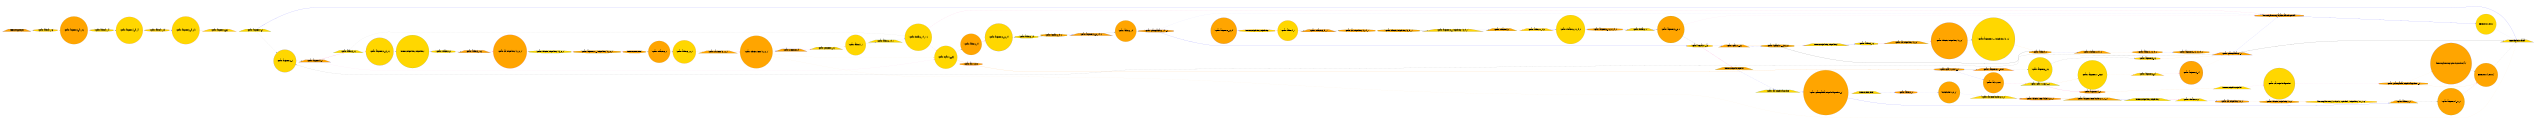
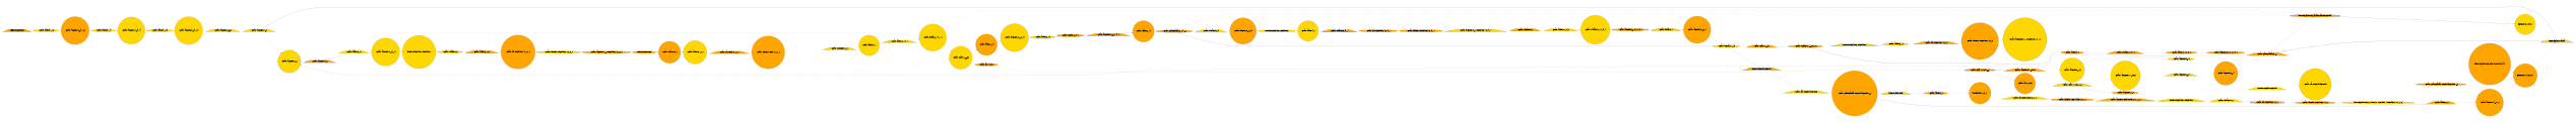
  digraph {
    rankdir=LR
    node [color=gray40 fillcolor=orange shape=trapezium style=filled]
    edge [color=blue style=dashed]
    n1 [label="(<operator>.assignment,v3 = a1 + 108)" shape=circle]
    n2 [fillcolor=gold label="(<operator>.addition,a1 + 44)" shape=octagon]
    n3 [color=purple fillcolor=gold label="(<operator>.assignment,v4 = a1 + 44)" shape=circle]
    n4 [color=purple fillcolor=gold label="(<operator>.addition,a1 + 108)" shape=octagon]
    n5 [color=purple fillcolor=gold label="(<operator>.addition,a1 + 240)" shape=octagon]
    n6 [color=purple fillcolor=gold label="(<operator>.assignment,v5 = a1 + 240)" shape=circle]
    n7 [color=purple fillcolor=gold label="(<operator>.assignment,v6 = 388)"]
    n8 [color=darkgreen fillcolor=gold label="(<operator>.assignment,v7 = 0)"]
    n9 [color=blue fillcolor=gold label="(<operator>.assignment,v8 = 2)" shape=circle]
    n10 [color=blue fillcolor=gold label="(METHOD_RETURN,int __fastcall)"]
    n11 [color=blue label="(<operator>.assignment,v9 = 0)"]
    n12 [color=darkgreen fillcolor=gold label="(<operator>.addition,v5 + v8)"]
    n13 [fillcolor=gold label="(<operator>.equals,v11 == 255)" shape=circle]
    n14 [color=blue fillcolor=gold label="(<operator>.assignment,v10 = v5 + v8)" shape=circle]
    n15 [color=purple label="(<operator>.and,v7 & 0x101)" shape=octagon]
    n16 [label="(<operator>.addition,v6 + v9)" shape=circle]
    n17 [color=darkgreen fillcolor=gold label="(UNKNOWN,unsigned __int8 *,unsigned __int8 *)" shape=circle]
    n18 [fillcolor=gold label="(<operator>.subtraction,v8 - 2)" shape=octagon]
    n19 [color=darkgreen label="(<operator>.assignment,v11 = *(unsigned __int8 *)(v5 + v8 - 2))" shape=octagon]
    n20 [label="(UNKNOWN,_BYTE *,_BYTE *)" shape=octagon]
    n21 [label="(<operator>.subtraction,v8 - 2)" shape=circle]
    n22 [color=darkgreen fillcolor=gold label="(<operator>.indirection,*(unsigned __int8 *)(v5 + v8 - 2))" shape=octagon]
    n23 [color=purple label="(<operator>.cast,(unsigned __int8 *)(v5 + v8 - 2))" shape=circle]
    n24 [color=blue label="(<operator>.addition,v5 + v8 - 2)"]
    n25 [label="(<operator>.indirection,*(_BYTE *)(v5 + v8 - 2))" shape=circle]
-   n26 [color=blue label="(<operator>.preDecrement,--v9)"]
    n27 [color=blue fillcolor=gold label="(<operator>.preIncrement,++v8)"]
    n28 [label="(<operator>.cast,(_BYTE *)(v5 + v8 - 2))"]
    n29 [color=purple fillcolor=gold label="(<operator>.addition,v5 + v8 - 2)" shape=circle]
    n30 [fillcolor=gold label="(<operator>.addition,v9 + 1)" shape=circle]
    n31 [color=darkgreen fillcolor=gold label="(<operator>.addition,v6 + v9 + 1)"]
    n32 [fillcolor=gold label="(<operator>.lessThan,v6 + v9 + 1 < 2)" shape=circle]
    n33 [color=blue label="(bb_error_msg,bb_error_msg(\"bad packet, malformed option field\"))" shape=octagon]
    n34 [fillcolor=gold label="(RETURN,return 0;,return 0;)" shape=circle]
    n35 [color=blue label="(<operator>.equals,(v7 & 0x101) == 1)" shape=octagon]
    n36 [color=blue fillcolor=gold label="(<operator>.assignment,v12 = v6 + v9)" shape=circle]
    n37 [color=purple label="(<operators>.assignmentOr,v7 |= 0x101u)"]
    n38 [label="(<operator>.and,v7 & 0x202)" shape=circle]
    n39 [color=darkgreen fillcolor=gold label="(<operator>.assignment,v6 = 128)" shape=circle]
    n40 [color=darkgreen fillcolor=gold label="(<operator>.equals,(v7 & 0x202) == 2)"]
    n41 [color=purple fillcolor=gold label="(<operator>.assignment,v5 = v3)" shape=octagon]
    n42 [color=blue label="(<operator>.greaterEqualsThan,v6 >= 1)"]
    n43 [color=darkgreen fillcolor=gold label="(<operators>.assignmentOr,v7 |= 0x202u)" shape=circle]
    n44 [color=purple label="(<operator>.assignment,v14 = 0)" shape=octagon]
    n45 [color=purple fillcolor=gold label="(<operator>.assignment,v6 = 64)"]
    n46 [fillcolor=gold label="(UNKNOWN,unsigned int,unsigned int)"]
    n47 [color=blue label="(<operator>.assignment,v5 = v4)" shape=circle]
    n48 [color=blue fillcolor=gold label="(<operator>.cast,(unsigned int)dhcp_verbose)" shape=circle]
    n49 [label="(<operator>.greaterEqualsThan,(unsigned int)dhcp_verbose >= 3)" shape=octagon]
    n50 [color=blue label="(bb_error_msg,bb_error_msg(\"option 0x%02x not found\", a2))" shape=circle]
    n51 [label="(RETURN,return v14;,return v14;)" shape=circle]
    n52 [color=darkgreen fillcolor=gold label="(<operator>.addition,v6 + v9)" shape=octagon]
    n53 [color=darkgreen label="(<operator>.lessThan,v6 + v9 < 2)" shape=octagon]
    n54 [color=blue label="(<operator>.assignment,v13 = v6 + v9 < 2)"]
    n55 [label="(<operator>.addition,v6 + v9)" shape=circle]
    n56 [color=blue label="(<operator>.greaterEqualsThan,v6 + v9 >= 2)" shape=octagon]
+   n57 [fillcolor=gold label="(<operator>.subtraction,v5 - v9)"]
    n58 [color=purple fillcolor=gold label="(<operator>.notEquals,v11 != a2)" shape=octagon]
    n59 [color=blue label="(<operator>.assignment,v2 = v5 - v9)" shape=circle]
    n60 [label="(<operator>.equals,v11 == 52)"]
    n61 [color=darkgreen label="(UNKNOWN,unsigned int,unsigned int)"]
    n62 [color=purple fillcolor=gold label="(UNKNOWN,unsigned __int8 *,unsigned __int8 *)" shape=octagon]
    n63 [color=purple fillcolor=gold label="(<operator>.addition,v9 + 1)" shape=circle]
    n64 [color=blue fillcolor=gold label="(<operator>.assignment,v12 = *(unsigned __int8 *)(v5 - v9 + 1))"]
    n65 [color=darkgreen label="(<operator>.subtraction,v9 - 2)"]
    n66 [color=purple fillcolor=gold label="(<operator>.addition,v12 + v9 - 2)"]
    n67 [color=darkgreen label="(<operator>.indirection,*(unsigned __int8 *)(v5 - v9 + 1))" shape=octagon]
    n68 [label="(<operator>.cast,(unsigned __int8 *)(v5 - v9 + 1))" shape=octagon]
    n69 [color=blue label="(<operator>.subtraction,v5 - v9 + 1)"]
    n70 [label="(<operator>.assignment,v6 = v6 - v12 + v9 - 2)" shape=octagon]
    n71 [color=blue fillcolor=gold label="(<operator>.lessThan,v6 < 0)"]
    n72 [color=darkgreen label="(<operator>.assignment,v13 = v6 < 0)" shape=circle]
    n73 [fillcolor=gold label="(<operator>.subtraction,v6 - v12 + v9 - 2)" shape=circle]
    n74 [color=darkgreen label="(<operator>.logicalAnd,v11 == 52 && v12)" shape=octagon]
    n75 [color=darkgreen fillcolor=gold label="(<operator>.cast,(unsigned int)dhcp_verbose)"]
    n76 [color=blue fillcolor=gold label="(UNKNOWN,unsigned __int8 *,unsigned __int8 *)"]
    n77 [label="(<operator>.addition,v9 + 2)" shape=octagon]
    n78 [color=blue fillcolor=gold label="(<operator>.addition,v5 + v8)" shape=octagon]
    n79 [label="(<operator>.subtraction,v12 - v9 + 2)"]
    n80 [color=blue fillcolor=gold label="(<operators>.assignmentOr,v7 |= *(unsigned __int8 *)(v5 + v8))" shape=circle]
    n81 [color=blue label="(<operator>.indirection,*(unsigned __int8 *)(v5 + v8))" shape=circle]
    n82 [color=darkgreen label="(<operator>.cast,(unsigned __int8 *)(v5 + v8))"]
    n83 [label="(<operator>.assignment,v5 = v5 + v12 - v9 + 2)" shape=octagon]
    n84 [label="(<operator>.addition,v5 + v12 - v9 + 2)" shape=octagon]
    n85 [label="(<operator>.greaterEqualsThan,(unsigned int)dhcp_verbose >= 2)" shape=circle]
    n86 [fillcolor=gold label="(UNKNOWN,_BYTE *,_BYTE *)"]
    n87 [color=darkgreen label="(<operator>.addition,v2 + 2)"]
    n88 [color=purple label="(<operator>.addition,v2 + 2)" shape=octagon]
    n89 [color=darkgreen label="(<operator>.assignment,v14 = v2 + 2)" shape=circle]
    n90 [color=darkgreen label="(<operator>.assignment,*(_BYTE *)bin2hex(v16, v2 + 2) = 0)"]
    n91 [color=darkgreen fillcolor=gold label="(UNKNOWN,unsigned __int8 *,unsigned __int8 *)"]
    n92 [fillcolor=gold label="(<operator>.subtraction,v10 - 2)"]
    n93 [color=purple label="(<operator>.indirection,*(_BYTE *)bin2hex(v16, v2 + 2))" shape=octagon]
    n94 [fillcolor=gold label="(<operator>.cast,(_BYTE *)bin2hex(v16, v2 + 2))"]
    n95 [color=darkgreen label="(bin2hex,bin2hex(v16, v2 + 2))" shape=circle]
    n96 [color=purple fillcolor=gold label="(bb_error_msg,bb_error_msg(\"%s: 0x%02x %s\", \"option found\", *(unsigned __int8 *)(v10 - 2), v16))" shape=octagon]
    n97 [label="(<operator>.indirection,*(unsigned __int8 *)(v10 - 2))" shape=octagon]
    n98 [color=blue label="(<operator>.cast,(unsigned __int8 *)(v10 - 2))" shape=octagon]
    n99 [color=blue label="(METHOD,udhcp_get_option)"]
    n1 -> n2 [color=deeppink style=dotted]
    n2 -> n3 [color=black]
    n3 -> n5 [color=black style=dotted]
    n4 -> n1 [color=darkorange]
    n5 -> n6
    n6 -> n7 [color=darkorange style=solid]
    n7 -> n8 [color=darkorange style=dotted]
    n8 -> n9 [color=black style=dotted]
    n8 -> n10 [style=solid]
    n9 -> n11 [color=black style=dotted]
    n11 -> n12 [color=deeppink style=solid]
    n11 -> n13 [color=deeppink style=dotted]
    n12 -> n14 [color=darkorange]
    n13 -> n15 [color=darkorange style=solid]
    n13 -> n16 [color=black style=dotted]
    n14 -> n17 [style=dotted]
    n15 -> n35 [color=darkorange style=solid]
    n16 -> n36 [color=deeppink style=solid]
    n17 -> n18 [style=solid]
    n18 -> n24 [color=black]
    n19 -> n20 [color=deeppink style=solid]
    n20 -> n21 [color=black]
    n21 -> n29 [color=black style=dotted]
    n22 -> n19 [color=deeppink]
    n23 -> n22 [color=black style=dotted]
    n24 -> n23 [color=deeppink]
    n25 -> n10 [color=darkorange style=dotted]
    n25 -> n13 [color=darkorange style=dotted]
-   n25 -> n26 [style=dotted]
-   n26 -> n27 [color=deeppink]
    n27 -> n30 [color=darkorange style=dotted]
    n28 -> n25 [color=deeppink]
    n29 -> n28 [color=darkorange]
    n30 -> n31
    n31 -> n32 [style=dotted]
    n32 -> n12 [color=black style=dotted]
    n32 -> n13 [color=deeppink]
    n32 -> n33 [color=deeppink]
    n33 -> n34 [style=solid]
    n34 -> n10 [style=dotted]
    n35 -> n37 [color=black style=solid]
    n35 -> n38
    n36 -> n52 [color=black]
    n37 -> n39 [color=black style=dotted]
    n38 -> n40 [color=deeppink]
    n39 -> n41 [color=black]
    n40 -> n43 [color=darkorange]
    n40 -> n44 [color=deeppink style=solid]
    n41 -> n42 [color=darkorange]
    n42 -> n9 [color=black]
    n42 -> n10 [color=black style=solid]
    n42 -> n33
    n43 -> n45 [color=darkorange style=dotted]
    n44 -> n46 [color=darkorange]
    n45 -> n47 [color=deeppink style=dotted]
    n46 -> n48 [color=deeppink style=dotted]
    n47 -> n42 [color=darkorange style=dotted]
    n48 -> n49 [color=deeppink style=dotted]
    n49 -> n50 [color=darkorange style=dotted]
    n49 -> n51 [color=darkorange]
    n50 -> n51 [color=black]
    n51 -> n10 [color=black style=dotted]
    n52 -> n53 [color=black style=solid]
    n53 -> n54
    n54 -> n55 [color=black]
    n55 -> n56 [color=black]
    n56 -> n33 [style=dotted]
+   n56 -> n57 [style=dotted]
    n56 -> n58 [style=solid]
+   n57 -> n59 [color=darkorange style=solid]
    n58 -> n60
    n58 -> n61 [color=deeppink style=solid]
    n59 -> n62 [style=solid]
    n60 -> n74
    n60 -> n74 [color=darkorange style=solid]
    n61 -> n75
    n62 -> n63 [color=darkorange]
    n63 -> n69 [color=black]
    n64 -> n65 [style=dotted]
    n65 -> n66 [color=darkorange style=dotted]
    n66 -> n73 [style=solid]
    n67 -> n64 [color=black style=solid]
    n68 -> n67 [color=darkorange]
    n69 -> n68 [color=black]
    n70 -> n71 [style=solid]
    n71 -> n72 [style=solid]
    n72 -> n33 [color=deeppink style=dotted]
    n72 -> n58 [color=black]
    n73 -> n70 [style=dotted]
    n74 -> n76 [color=deeppink style=dotted]
    n74 -> n77 [color=black style=solid]
    n75 -> n85
    n76 -> n78 [style=solid]
    n77 -> n79
    n78 -> n82 [color=deeppink style=solid]
    n79 -> n84 [color=darkorange]
    n80 -> n77 [color=darkorange]
    n81 -> n80 [color=black]
    n82 -> n81 [color=deeppink style=dotted]
    n83 -> n42 [color=deeppink style=dotted]
    n84 -> n83
    n85 -> n86 [color=darkorange style=dotted]
    n85 -> n87 [style=solid]
    n86 -> n88
    n87 -> n89 [color=black]
    n88 -> n95 [style=dotted]
    n89 -> n51 [color=deeppink]
    n90 -> n91 [style=solid]
    n91 -> n92 [color=deeppink style=solid]
    n92 -> n98
    n93 -> n90 [color=darkorange style=solid]
    n94 -> n93
    n95 -> n94 [style=dotted]
    n96 -> n87 [color=darkorange style=dotted]
    n97 -> n96 [color=darkorange style=solid]
    n98 -> n97 [color=darkorange]
    n99 -> n4 [color=black]
  }
